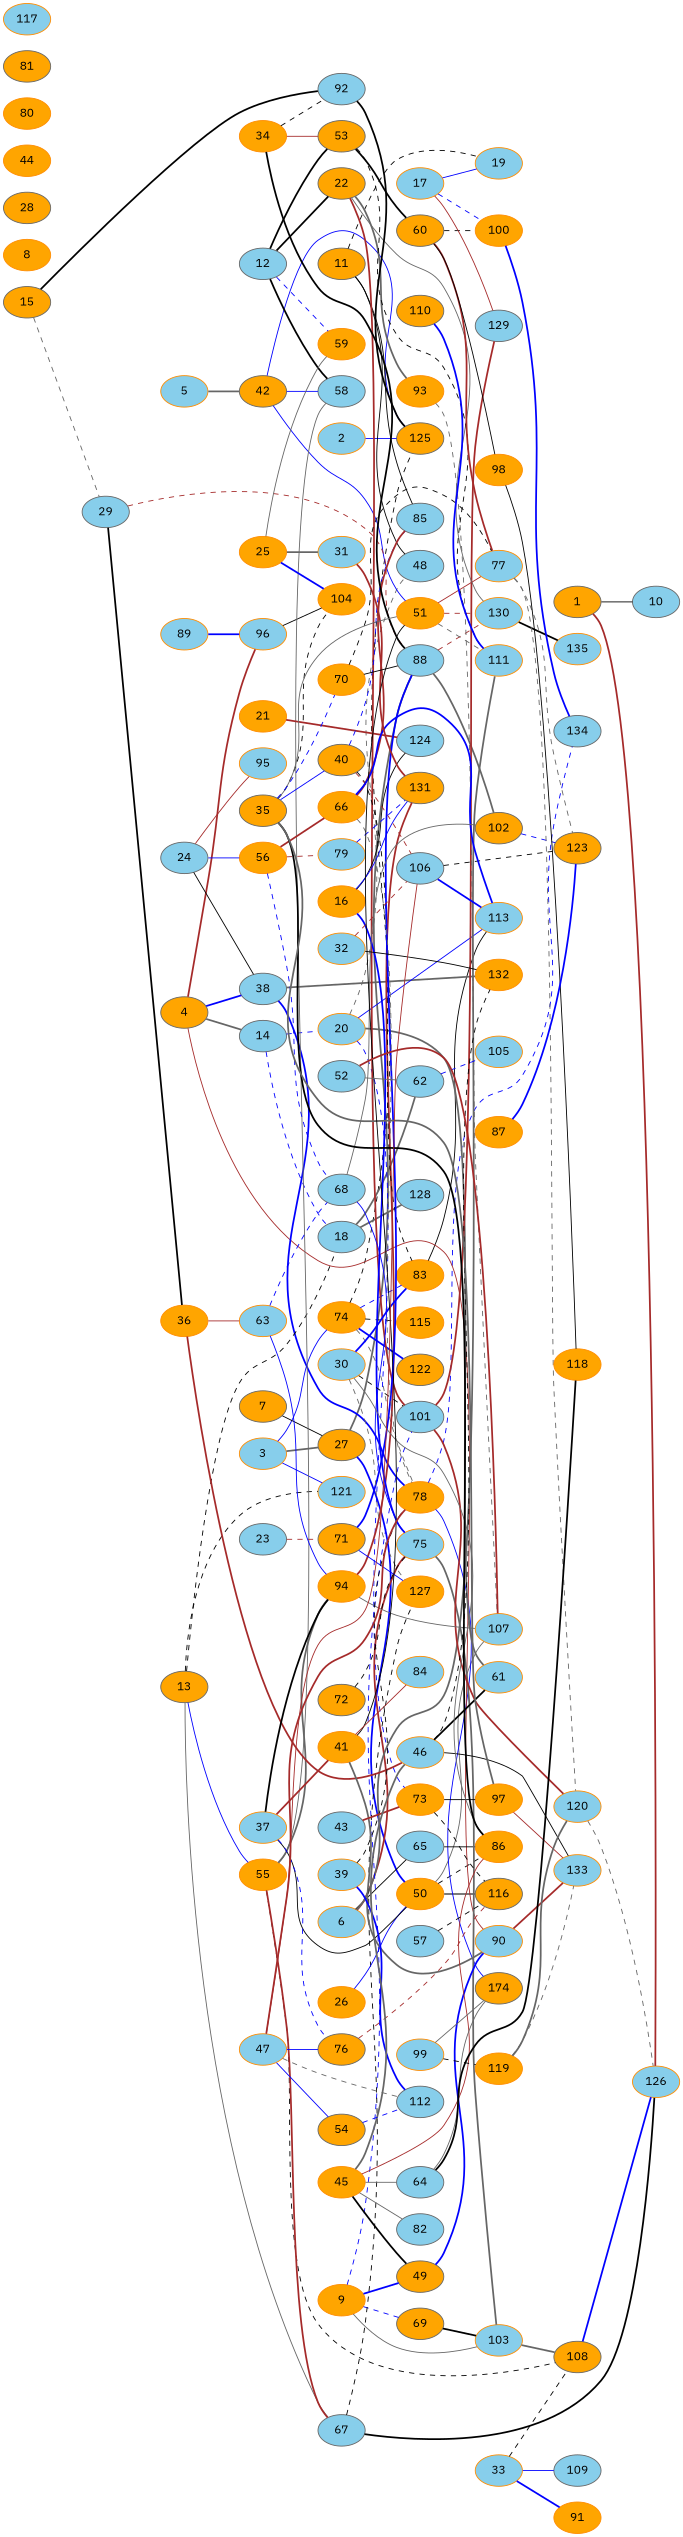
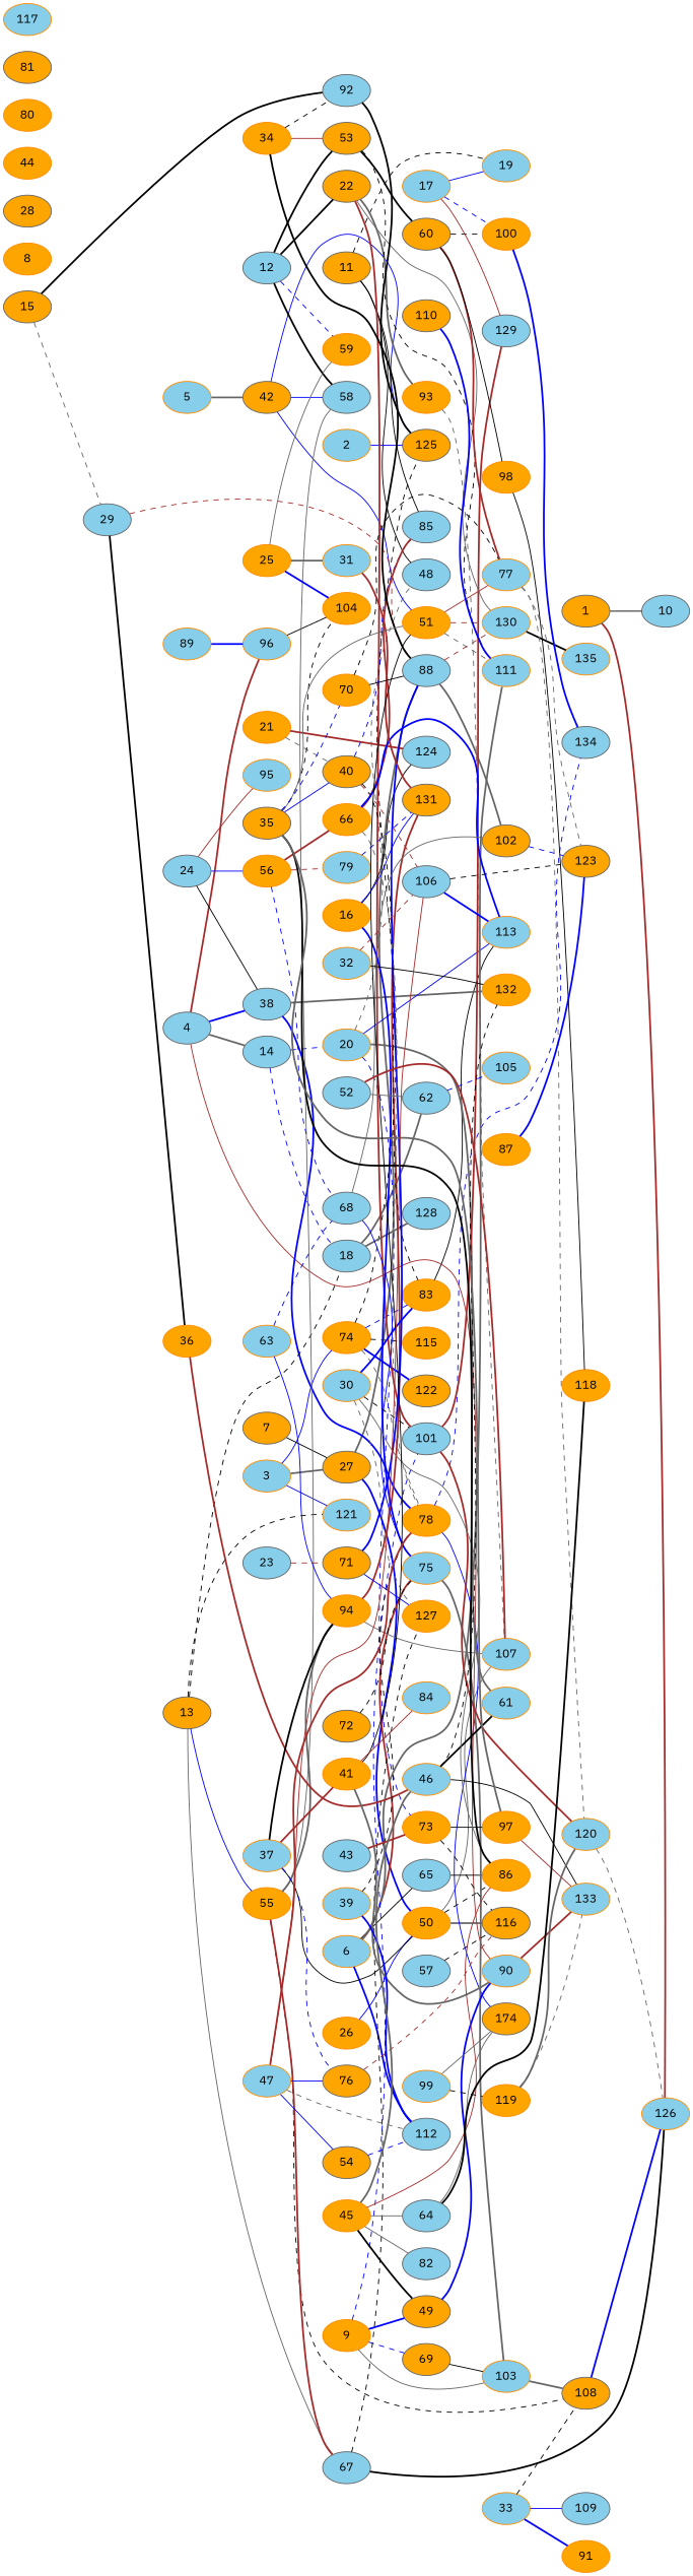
  graph {
    fontname="IBM Plex Sans"
    rankdir=LR
    node [color=darkorange fillcolor=skyblue fontname="IBM Plex Sans" style=filled]
    edge [color=blue fontname="IBM Plex Sans" style=bold]
    1 [color=gray40 fillcolor=orange]
    10 [color=gray40]
    126
    125 [color=gray40 fillcolor=orange]
    2
    27 [color=gray40 fillcolor=orange]
    3
    74 [fillcolor=orange]
    121
    50 [fillcolor=orange]
    88 [color=gray40]
    83 [fillcolor=orange]
    78 [fillcolor=orange]
    115 [fillcolor=orange]
    122 [color=gray40 fillcolor=orange]
-   4 [color=gray40 fillcolor=orange]
+   4 [color=gray40]
    14 [color=gray40]
    38 [color=gray40]
    90
    96
    18 [color=gray40]
    20
    132 [fillcolor=orange]
    133
    104 [fillcolor=orange]
    42 [color=gray40 fillcolor=orange]
    5
    58 [color=gray40]
    51 [fillcolor=orange]
    65 [color=gray40]
    6
    75
    111
    112 [color=gray40]
    86 [fillcolor=orange]
    103
    7 [color=gray40 fillcolor=orange]
    8 [fillcolor=orange]
    9 [fillcolor=orange]
    49 [color=gray40 fillcolor=orange]
    69 [color=gray40 fillcolor=orange]
    101 [color=gray40]
    129 [color=gray40]
    120
    108 [color=gray40 fillcolor=orange]
    11 [color=gray40 fillcolor=orange]
    19
    48 [color=gray40]
    85 [color=gray40]
    12 [color=gray40]
    22 [color=gray40 fillcolor=orange]
    53 [color=gray40 fillcolor=orange]
    59 [fillcolor=orange]
    93 [fillcolor=orange]
    130
    60 [color=gray40 fillcolor=orange]
    13 [color=gray40 fillcolor=orange]
    55 [fillcolor=orange]
    67 [color=gray40]
    62 [color=gray40]
    128 [color=gray40]
    94 [fillcolor=orange]
    127 [fillcolor=orange]
    61
    73 [fillcolor=orange]
    113
    15 [color=gray40 fillcolor=orange]
    29 [color=gray40]
    92 [color=gray40]
    36 [fillcolor=orange]
    16 [fillcolor=orange]
    124 [color=gray40]
    131 [color=gray40 fillcolor=orange]
    17
    100 [fillcolor=orange]
    134 [color=gray40]
    105
    97 [fillcolor=orange]
    116 [color=gray40 fillcolor=orange]
    21 [fillcolor=orange]
    40 [color=gray40 fillcolor=orange]
    106 [color=gray40]
    107
    135
    23 [color=gray40]
    71 [color=gray40 fillcolor=orange]
    24 [color=gray40]
    56 [fillcolor=orange]
    95
    66 [fillcolor=orange]
    68 [color=gray40]
    79
    25 [fillcolor=orange]
    31
    26 [fillcolor=orange]
    102 [color=gray40 fillcolor=orange]
    28 [color=gray40 fillcolor=orange]
    46
    63
    30
    32
    123 [color=gray40 fillcolor=orange]
    91 [fillcolor=orange]
    33
    109 [color=gray40]
    34 [fillcolor=orange]
    35 [color=gray40 fillcolor=orange]
    70 [fillcolor=orange]
    77
    37
    41 [fillcolor=orange]
    76 [color=gray40 fillcolor=orange]
    84
    n114 [color=gray40 fillcolor=orange label=174]
    39
    43 [color=gray40]
    44 [fillcolor=orange]
    45 [fillcolor=orange]
    64 [color=gray40]
    82 [color=gray40]
    118 [fillcolor=orange]
    47
    54 [color=gray40 fillcolor=orange]
    52 [color=gray40]
    98 [fillcolor=orange]
    57 [color=gray40]
    72 [color=gray40 fillcolor=orange]
    80 [fillcolor=orange]
    81 [color=gray40 fillcolor=orange]
    87 [fillcolor=orange]
    89
    99
    119 [fillcolor=orange]
    110 [color=gray40 fillcolor=orange]
    117
    1 -- 10 [color=black style=solid]
    1 -- 126 [color=brown]
    2 -- 125 [style=solid]
    27 -- 50
    27 -- 88 [color=gray40]
    3 -- 27 [color=gray40]
    3 -- 74 [style=solid]
    3 -- 121 [style=solid]
    74 -- 125 [color=black style=dashed]
    74 -- 83 [style=dashed]
    74 -- 78 [color=gray40 style=dashed]
    74 -- 115 [color=black style=dashed]
    74 -- 122
    50 -- 86 [color=black style=dashed]
    50 -- 116 [color=gray40]
    50 -- 107 [color=gray40 style=solid]
    88 -- 130 [color=brown style=dashed]
    88 -- 102 [color=gray40]
    83 -- 113 [color=black style=solid]
    78 -- 134 [style=dashed]
    78 -- n114 [style=solid]
    4 -- 14 [color=gray40]
    4 -- 38
    4 -- 90 [color=brown style=solid]
    4 -- 96 [color=brown]
    14 -- 18 [style=dashed]
    14 -- 20 [style=dashed]
    38 -- 78
    38 -- 132 [color=gray40]
    90 -- 133 [color=brown]
    96 -- 104 [color=black style=solid]
    18 -- 62 [color=gray40]
    18 -- 128 [color=gray40]
    20 -- 48 [color=gray40 style=dashed]
    20 -- 61 [color=gray40]
    20 -- 73 [style=dashed]
    20 -- 113 [style=solid]
    42 -- 125 [style=solid]
    42 -- 58 [style=solid]
    42 -- 51 [style=solid]
    5 -- 42 [color=gray40]
    51 -- 111 [color=gray40 style=dashed]
    51 -- 130 [color=brown style=dashed]
    51 -- 77 [color=brown style=solid]
    65 -- 86 [color=black style=solid]
    6 -- 65 [color=black style=solid]
    6 -- 75 [color=brown]
    6 -- 111 [color=gray40]
+   6 -- 112
    75 -- 103 [color=gray40]
    103 -- 108 [color=gray40]
    7 -- 27 [color=black style=solid]
    9 -- 103 [color=gray40 style=solid]
    9 -- 49
    9 -- 69 [style=dashed]
    9 -- 101 [style=dashed]
    49 -- 90
-   69 -- 103 [color=black]
+   69 -- 103 [color=black style=solid]
    101 -- 129 [color=brown]
    101 -- 120 [color=brown]
    120 -- 126 [color=gray40 style=dashed]
    108 -- 126
    11 -- 19 [color=black style=dashed]
    11 -- 48 [color=black style=solid]
    11 -- 85 [color=black style=solid]
    12 -- 58 [color=black]
    12 -- 22 [color=black]
    12 -- 53 [color=black]
    12 -- 59 [style=dashed]
    22 -- 101 [color=brown]
    22 -- 93 [color=gray40]
    22 -- 130 [color=gray40 style=solid]
    53 -- 111 [color=black style=dashed]
    53 -- 60 [color=black]
    93 -- 107 [color=gray40 style=dashed]
    130 -- 135 [color=black]
    60 -- 100 [color=black style=dashed]
    60 -- 77 [color=brown]
    60 -- 98 [color=black style=solid]
    13 -- 121 [color=black style=dashed]
    13 -- 18 [color=black style=dashed]
    13 -- 55 [style=solid]
    13 -- 67 [color=gray40 style=solid]
    55 -- 58 [color=gray40 style=solid]
    55 -- 108 [color=black style=dashed]
    55 -- 67 [color=brown]
    55 -- 94 [color=gray40]
    67 -- 126 [color=black]
    67 -- 127 [color=black style=dashed]
    62 -- 105 [style=dashed]
    94 -- 131 [color=brown]
    94 -- 107 [color=gray40 style=solid]
    73 -- 97 [color=black style=solid]
    73 -- 116 [color=black style=dashed]
    15 -- 29 [color=gray40 style=dashed]
    15 -- 92 [color=black]
    29 -- 88 [color=brown style=dashed]
    29 -- 36 [color=black]
    92 -- 125 [color=black]
    36 -- 46 [color=brown]
-   36 -- 63 [color=brown style=solid]
    16 -- 75
    16 -- 124 [color=black style=solid]
    16 -- 131 [style=solid]
    17 -- 129 [color=brown style=solid]
    17 -- 19 [style=solid]
    17 -- 100 [style=dashed]
    100 -- 134
    97 -- 133 [color=brown style=solid]
    21 -- 124 [color=brown]
+   21 -- 40 [color=gray40 style=dashed]
    40 -- 83 [color=black style=dashed]
    40 -- 85 [style=dashed]
    40 -- 106 [color=brown style=dashed]
    106 -- 113
    106 -- 123 [color=black style=dashed]
    23 -- 71 [color=brown style=dashed]
    71 -- 88
    71 -- 127 [style=solid]
    24 -- 38 [color=black style=solid]
    24 -- 56 [style=solid]
    24 -- 95 [color=brown style=solid]
    56 -- 66 [color=brown]
    56 -- 68 [style=dashed]
    56 -- 79 [color=brown style=dashed]
    66 -- 78 [color=gray40 style=dashed]
    66 -- 85 [color=brown]
    66 -- 113
    68 -- 75 [style=solid]
    68 -- 102 [color=gray40 style=solid]
    79 -- 131 [style=dashed]
    25 -- 104
    25 -- 59 [color=gray40 style=solid]
    25 -- 31 [color=gray40]
    31 -- 131 [color=brown]
    26 -- 50 [style=solid]
    102 -- 123 [style=dashed]
    46 -- 132 [color=black style=dashed]
    46 -- 133 [color=black style=solid]
    46 -- 61 [color=black]
    63 -- 94 [style=solid]
    63 -- 68 [style=dashed]
    30 -- 83
    30 -- 86 [color=gray40 style=solid]
    30 -- 101 [color=black style=dashed]
    30 -- 127 [color=gray40 style=dashed]
    32 -- 132 [color=black style=solid]
    32 -- 106 [color=brown style=dashed]
    33 -- 108 [color=black style=dashed]
    33 -- 91
    33 -- 109 [style=solid]
    34 -- 88 [color=black]
    34 -- 53 [color=brown style=solid]
    34 -- 92 [color=black style=dashed]
    35 -- 104 [color=black style=dashed]
    35 -- 51 [color=gray40 style=solid]
    35 -- 86 [color=black]
    35 -- 97 [color=gray40]
    35 -- 40 [style=solid]
    35 -- 70 [style=dashed]
    70 -- 88 [color=black style=solid]
    70 -- 77 [color=black style=dashed]
    77 -- 120 [color=gray40 style=dashed]
    77 -- 123 [color=gray40 style=dashed]
    37 -- 50 [color=black style=solid]
    37 -- 94 [color=black]
    37 -- 41 [color=brown]
    37 -- 76 [style=dashed]
    41 -- 90 [color=gray40]
    41 -- 51 [color=black style=solid]
    41 -- 84 [color=brown style=solid]
    76 -- 116 [color=brown style=dashed]
    39 -- 78 [color=black style=dashed]
    39 -- 112
    43 -- 73 [color=brown]
    45 -- 86 [color=brown style=solid]
    45 -- 49 [color=black]
    45 -- 46 [color=gray40]
    45 -- 64 [color=gray40 style=solid]
    45 -- 82 [color=gray40 style=solid]
    64 -- n114 [color=gray40 style=solid]
    64 -- 118 [color=black]
    47 -- 78 [color=brown]
    47 -- 112 [color=gray40 style=dashed]
    47 -- 106 [color=brown style=solid]
    47 -- 76 [style=solid]
    47 -- 54 [style=solid]
    54 -- 112 [style=dashed]
    52 -- 62 [color=gray40 style=solid]
    52 -- 107 [color=brown]
    98 -- 118 [color=black style=solid]
    57 -- 116 [color=black style=dashed]
    72 -- 75 [color=black style=dashed]
    87 -- 123
    89 -- 96
    99 -- n114 [color=gray40 style=solid]
    99 -- 119 [color=black style=dashed]
    119 -- 133 [color=gray40 style=dashed]
    119 -- 120 [color=gray40]
    110 -- 111
  }
